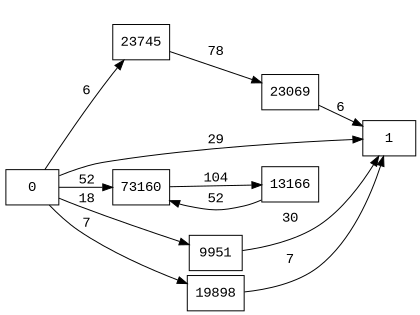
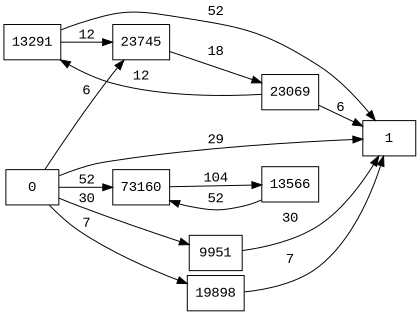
  digraph {
    fontname="Liberation Mono"
    rankdir=LR
    node [fontname="Liberation Mono" shape=rectangle]
    edge [fontname="Liberation Mono"]
    9951
    1
    n3 [label=73160]
-   13166
+   13166 [label=13566]
+   13291
    n6 [label=23745]
    23069
    n8 [label=19898]
    0
    9951 -> 1 [label=30]
    n3 -> 13166 [label=104]
    13166 -> n3 [label=52]
-   n6 -> 23069 [label=78]
+   13291 -> 1 [label=52]
+   13291 -> n6 [label=12]
+   n6 -> 23069 [label=18]
    23069 -> 1 [label=6]
+   23069 -> 13291 [label=12]
    n8 -> 1 [label=7]
-   0 -> 9951 [label=18]
+   0 -> 9951 [label=30]
    0 -> 1 [label=29]
    0 -> n3 [label=52]
    0 -> n6 [label=6]
    0 -> n8 [label=7]
  }
